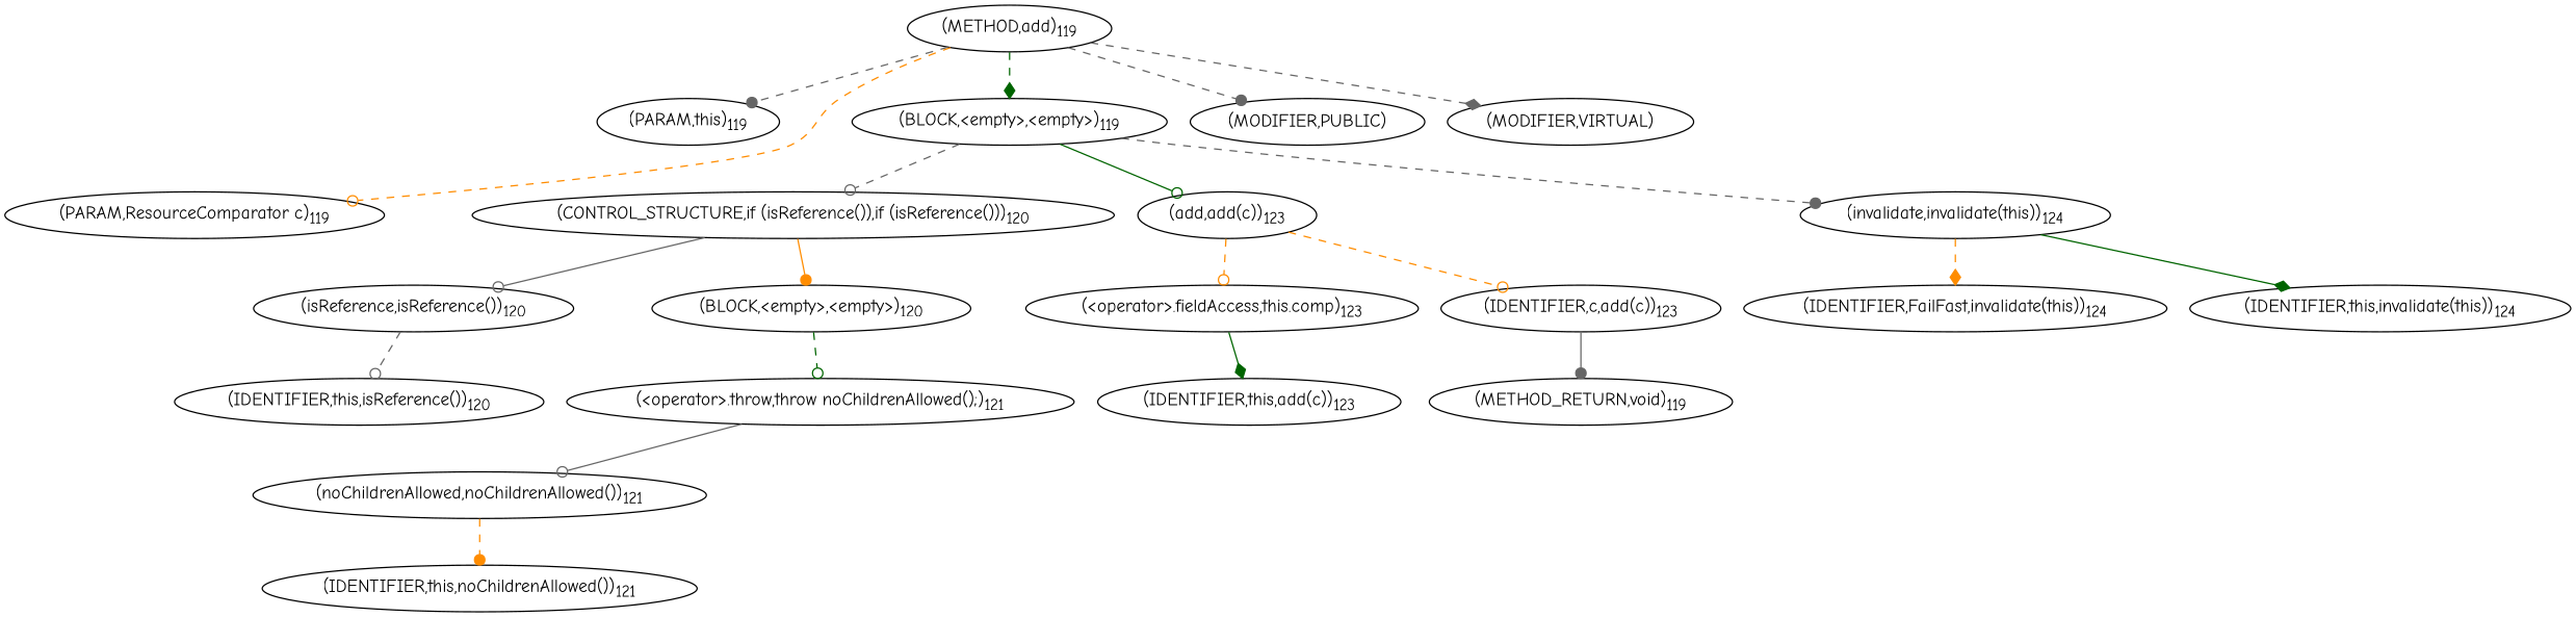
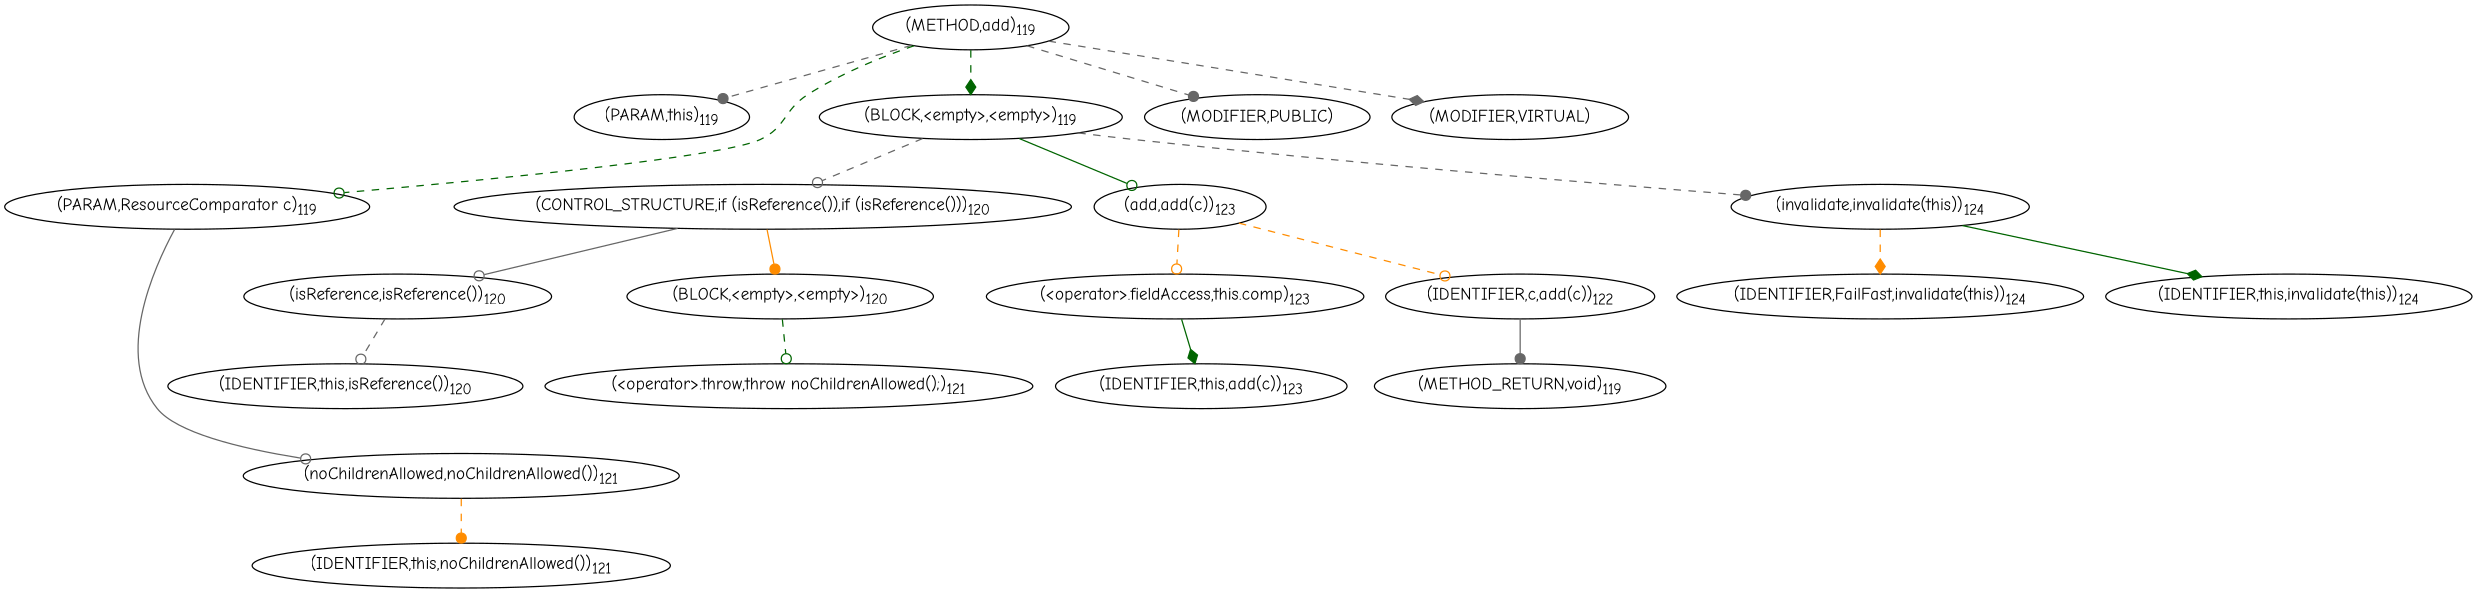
  digraph {
    fontname="Comic Neue"
    node [fontname="Comic Neue"]
    edge [arrowhead=odot color=gray40 fontname="Comic Neue" style=dashed]
    n1 [label=<(METHOD,add)<SUB>119</SUB>>]
    n2 [label=<(PARAM,this)<SUB>119</SUB>>]
    n3 [label=<(PARAM,ResourceComparator c)<SUB>119</SUB>>]
    n4 [label=<(BLOCK,&lt;empty&gt;,&lt;empty&gt;)<SUB>119</SUB>>]
    n5 [label=<(MODIFIER,PUBLIC)>]
    n6 [label=<(MODIFIER,VIRTUAL)>]
    n7 [label=<(CONTROL_STRUCTURE,if (isReference()),if (isReference()))<SUB>120</SUB>>]
    n8 [label=<(add,add(c))<SUB>123</SUB>>]
    n9 [label=<(invalidate,invalidate(this))<SUB>124</SUB>>]
    n10 [label=<(METHOD_RETURN,void)<SUB>119</SUB>>]
    n11 [label=<(isReference,isReference())<SUB>120</SUB>>]
    n12 [label=<(BLOCK,&lt;empty&gt;,&lt;empty&gt;)<SUB>120</SUB>>]
    n13 [label=<(&lt;operator&gt;.fieldAccess,this.comp)<SUB>123</SUB>>]
-   n14 [label=<(IDENTIFIER,c,add(c))<SUB>123</SUB>>]
+   n14 [label=<(IDENTIFIER,c,add(c))<SUB>122</SUB>>]
    n15 [label=<(IDENTIFIER,FailFast,invalidate(this))<SUB>124</SUB>>]
    n16 [label=<(IDENTIFIER,this,invalidate(this))<SUB>124</SUB>>]
    n17 [label=<(IDENTIFIER,this,isReference())<SUB>120</SUB>>]
    n18 [label=<(&lt;operator&gt;.throw,throw noChildrenAllowed();)<SUB>121</SUB>>]
    n19 [label=<(noChildrenAllowed,noChildrenAllowed())<SUB>121</SUB>>]
    n20 [label=<(IDENTIFIER,this,noChildrenAllowed())<SUB>121</SUB>>]
    n21 [label=<(IDENTIFIER,this,add(c))<SUB>123</SUB>>]
    n1 -> n2 [arrowhead=dot]
-   n1 -> n3 [color=darkorange]
+   n1 -> n3 [color=darkgreen]
    n1 -> n4 [arrowhead=diamond color=darkgreen]
    n1 -> n5 [arrowhead=dot]
    n1 -> n6 [arrowhead=diamond]
    n4 -> n7
    n4 -> n8 [color=darkgreen style=solid]
    n4 -> n9 [arrowhead=dot]
    n7 -> n11 [style=solid]
    n7 -> n12 [arrowhead=dot color=darkorange style=solid]
    n8 -> n13 [color=darkorange]
    n8 -> n14 [color=darkorange]
    n9 -> n15 [arrowhead=diamond color=darkorange]
    n9 -> n16 [arrowhead=diamond color=darkgreen style=solid]
    n11 -> n17
    n12 -> n18 [color=darkgreen]
    n13 -> n21 [arrowhead=diamond color=darkgreen style=solid]
    n14 -> n10 [arrowhead=dot style=solid]
-   n18 -> n19 [style=solid]
+   n3 -> n19 [style=solid]
    n19 -> n20 [arrowhead=dot color=darkorange]
  }
